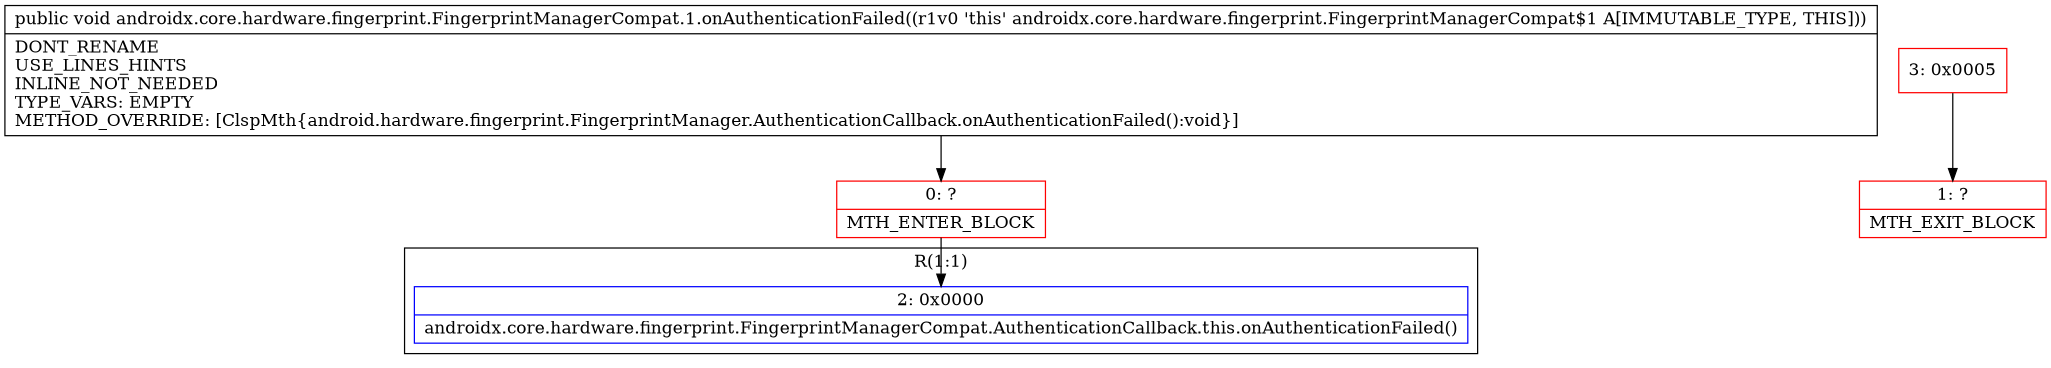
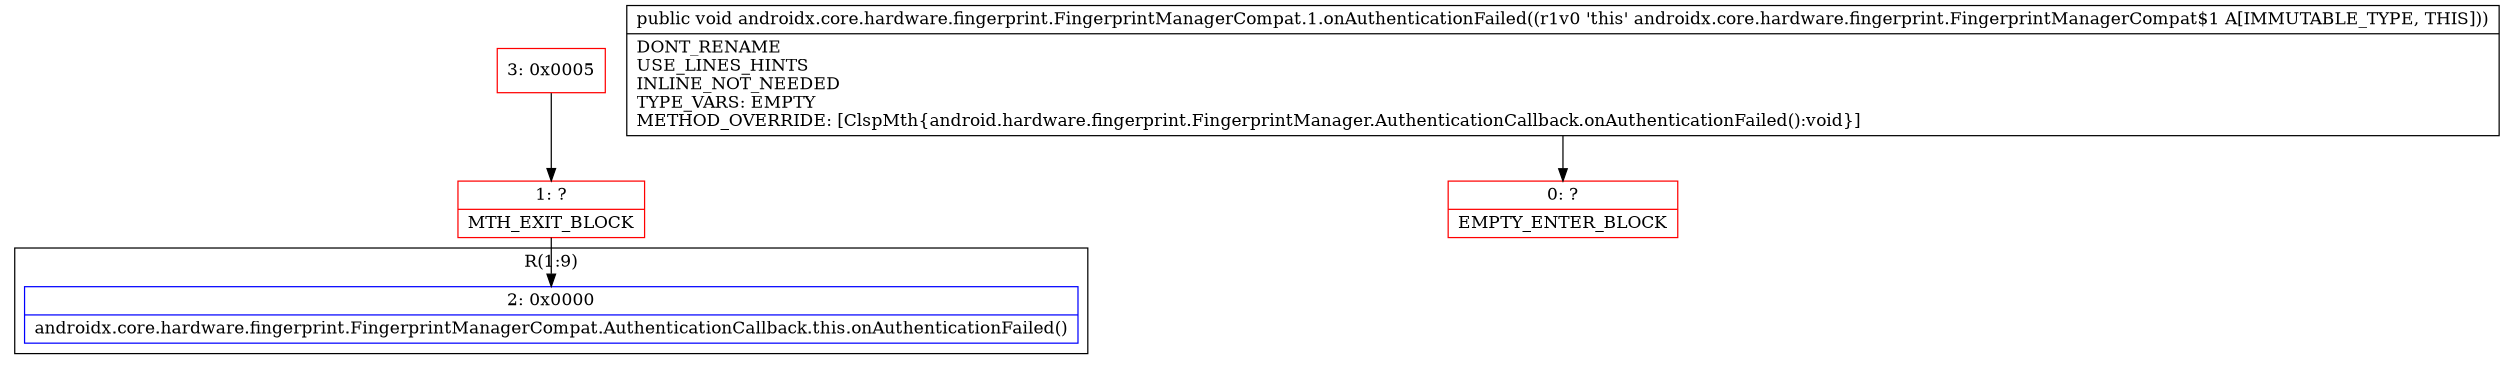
  digraph {
    node [color=red shape=record]
    n1 [color=blue label="{2\:\ 0x0000|androidx.core.hardware.fingerprint.FingerprintManagerCompat.AuthenticationCallback.this.onAuthenticationFailed()\l}"]
    n2 [label="{3\:\ 0x0005}"]
    n3 [label="{1\:\ ?|MTH_EXIT_BLOCK\l}"]
-   n4 [label="{0\:\ ?|MTH_ENTER_BLOCK\l}"]
+   n4 [label="{0\:\ ?|EMPTY_ENTER_BLOCK\l}"]
    n5 [label="{public void androidx.core.hardware.fingerprint.FingerprintManagerCompat.1.onAuthenticationFailed((r1v0 'this' androidx.core.hardware.fingerprint.FingerprintManagerCompat$1 A[IMMUTABLE_TYPE, THIS]))  | DONT_RENAME\lUSE_LINES_HINTS\lINLINE_NOT_NEEDED\lTYPE_VARS: EMPTY\lMETHOD_OVERRIDE: [ClspMth\{android.hardware.fingerprint.FingerprintManager.AuthenticationCallback.onAuthenticationFailed():void\}]\l}" color=""]
    subgraph cluster_1 {
-     label="R(1:1)"
+     label="R(1:9)"
      n1
    }
    n2 -> n3
-   n4 -> n1
+   n3 -> n1
    n5 -> n4
  }
